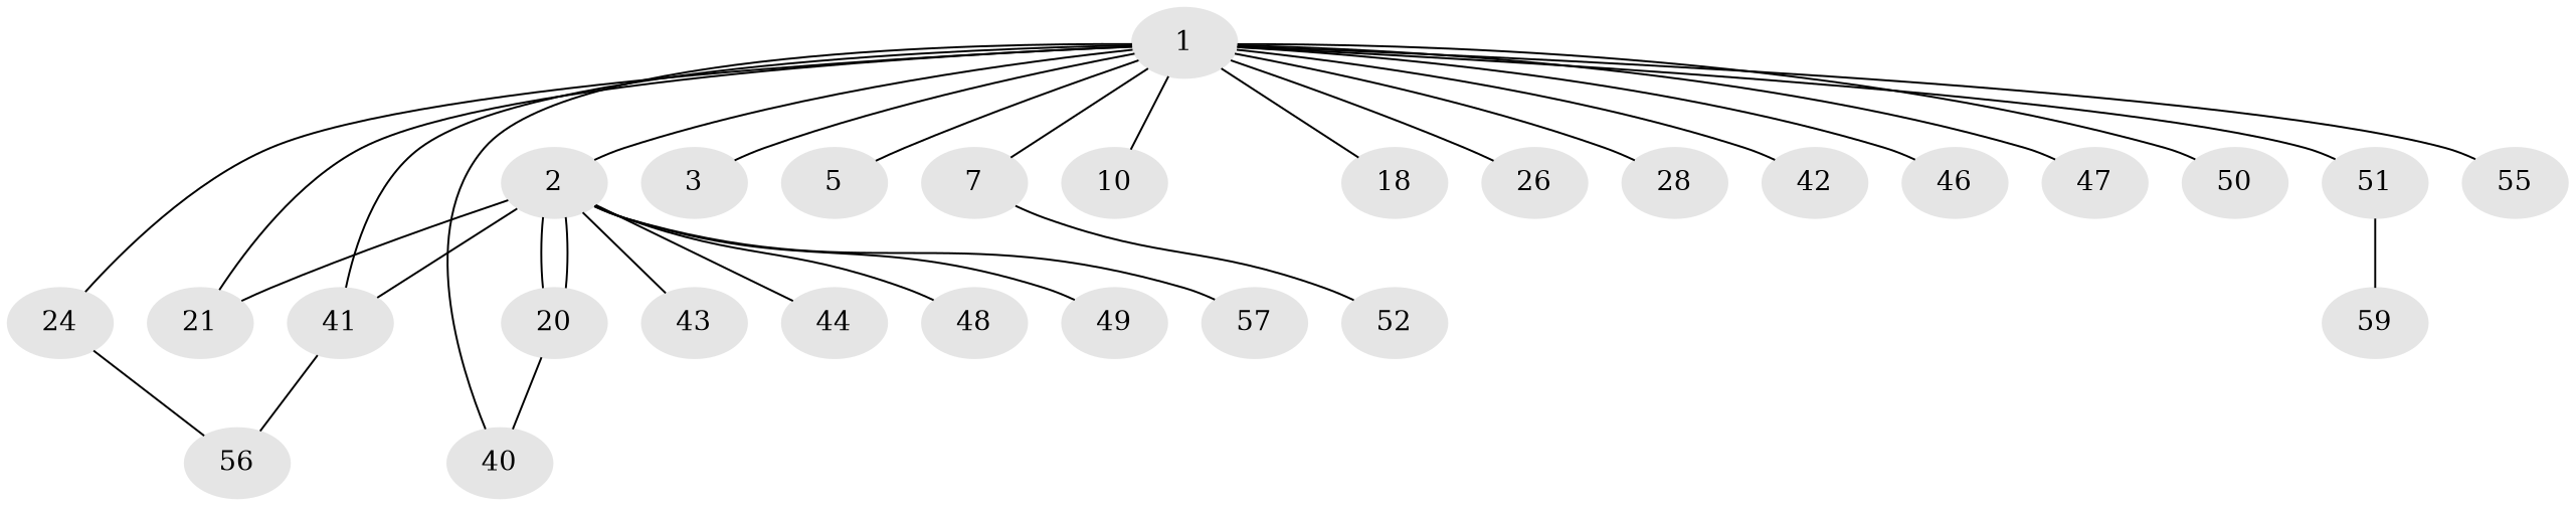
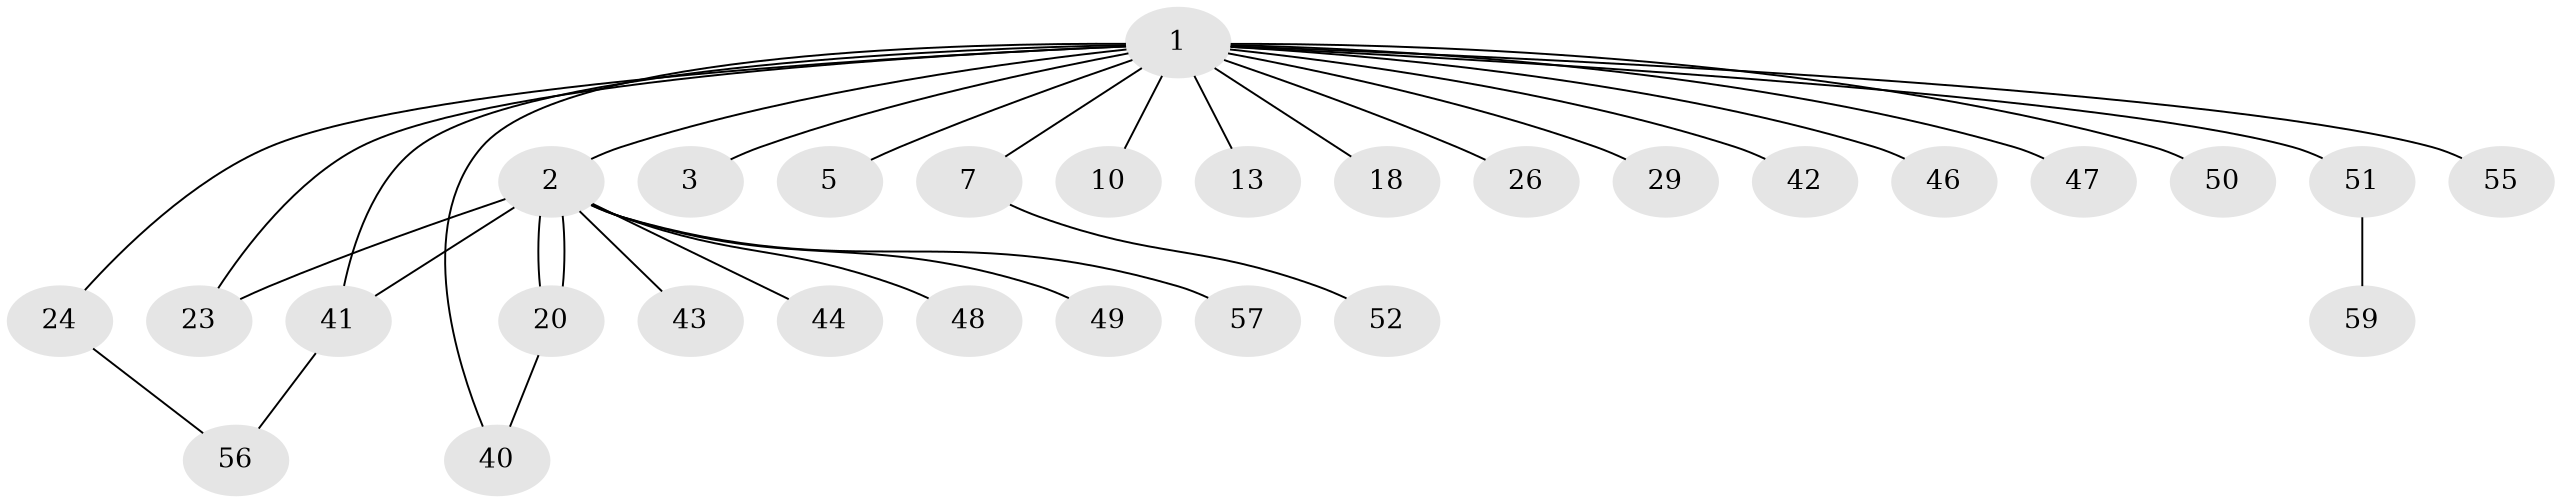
  graph {
    node [color=gray90 style=filled]
    1 [super="+54+6+8+9+14+17+15+53+37+34+35+33"]
    2 [super="+45+12+11+22+23"]
    3
    5
    7 [super="+25"]
    10
+   13
    18
-   21
+   21 [label=23]
    24
    26
-   28
+   28 [label=29]
    40 [super="+58"]
    41
    42
    46
    47
    50
    51
    55
    20 [super="+29"]
    43
    44
    48
    49
    57
    52
    56
    59
    1 -- 2 [weight=3]
    1 -- 3
    1 -- 5
    1 -- 7
    1 -- 10
+   1 -- 13
    1 -- 18
    1 -- 21
    1 -- 24
    1 -- 26
    1 -- 28
    1 -- 40
    1 -- 41
    1 -- 42
    1 -- 46
    1 -- 47
    1 -- 50
    1 -- 51 [weight=2]
    1 -- 55
    2 -- 21
    2 -- 41
    2 -- 20
    2 -- 20
    2 -- 43
    2 -- 44
    2 -- 48
    2 -- 49
    2 -- 57
    7 -- 52
    24 -- 56
    41 -- 56
    51 -- 59
    20 -- 40
  }
